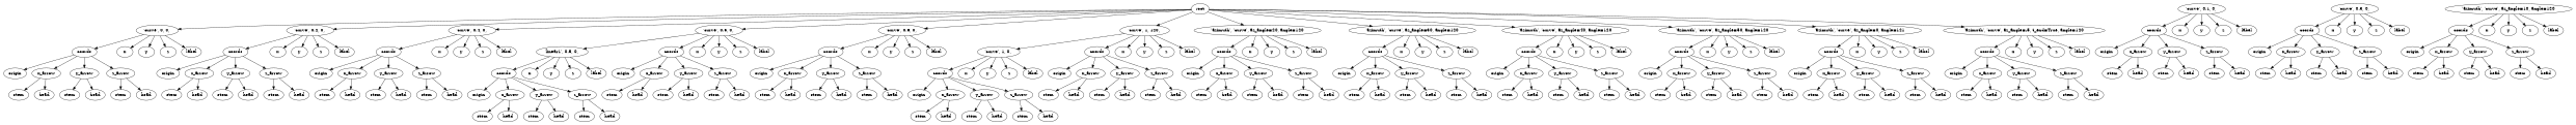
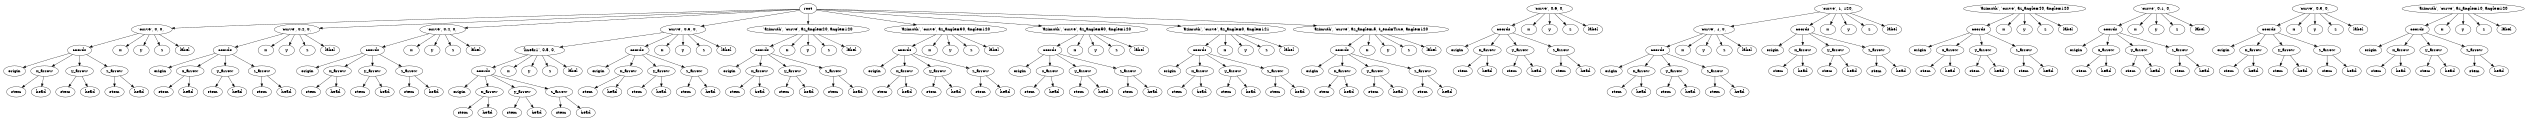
  digraph {
    rankdir=TB
    n1 [label=root]
    n2 [label="'curve',\ 0,\ 0,\ "]
    n3 [label="'curve',\ 0\.2,\ 0,\ "]
    n4 [label="'curve',\ 0\.4,\ 0,\ "]
    n5 [label="'curve',\ 0\.5,\ 0,\ "]
    n6 [label="'curve',\ 0\.6,\ 0,\ "]
    n7 [label="'curve',\ 1,\ 120,\ "]
    n8 [label="'azimuth',\ 'curve',\ az_angle=20,\ angle=120"]
    n9 [label="'azimuth',\ 'curve',\ az_angle=30,\ angle=120"]
    n10 [label="'azimuth',\ 'curve',\ az_angle=40,\ angle=120"]
    n11 [label="'azimuth',\ 'curve',\ az_angle=50,\ angle=120"]
    n12 [label="'azimuth',\ 'curve',\ az_angle=0,\ angle=121"]
    n13 [label="'azimuth',\ 'curve',\ az_angle=\-5,\ t_end=True,\ angle=120"]
    n14 [label="'linear1',\ 0\.5,\ 0,\ "]
    n15 [label=coords]
    n16 [label=x]
    n17 [label=y]
    n18 [label=z]
    n19 [label=label]
    n20 [label=coords]
    n21 [label=x]
    n22 [label=y]
    n23 [label=z]
    n24 [label=label]
    n25 [label="'curve',\ 0\.1,\ 0,\ "]
    n26 [label=coords]
    n27 [label=x]
    n28 [label=y]
    n29 [label=z]
    n30 [label=label]
    n31 [label=coords]
    n32 [label=x]
    n33 [label=y]
    n34 [label=z]
    n35 [label=label]
    n36 [label="'curve',\ 0\.3,\ 0,\ "]
    n37 [label=coords]
    n38 [label=x]
    n39 [label=y]
    n40 [label=z]
    n41 [label=label]
    n42 [label=coords]
    n43 [label=x]
    n44 [label=y]
    n45 [label=z]
    n46 [label=label]
    n47 [label=coords]
    n48 [label=x]
    n49 [label=y]
    n50 [label=z]
    n51 [label=label]
    n52 [label=coords]
    n53 [label=x]
    n54 [label=y]
    n55 [label=z]
    n56 [label=label]
    n57 [label="'curve',\ 1,\ 0,\ "]
    n58 [label=coords]
    n59 [label=x]
    n60 [label=y]
    n61 [label=z]
    n62 [label=label]
    n63 [label=coords]
    n64 [label=x]
    n65 [label=y]
    n66 [label=z]
    n67 [label=label]
    n68 [label="'azimuth',\ 'curve',\ az_angle=10,\ angle=120"]
    n69 [label=coords]
    n70 [label=x]
    n71 [label=y]
    n72 [label=z]
    n73 [label=label]
    n74 [label=coords]
    n75 [label=x]
    n76 [label=y]
    n77 [label=z]
    n78 [label=label]
    n79 [label=coords]
    n80 [label=x]
    n81 [label=y]
    n82 [label=z]
    n83 [label=label]
    n84 [label=coords]
    n85 [label=x]
    n86 [label=y]
    n87 [label=z]
    n88 [label=label]
    n89 [label=coords]
    n90 [label=x]
    n91 [label=y]
    n92 [label=z]
    n93 [label=label]
    n94 [label=coords]
    n95 [label=x]
    n96 [label=y]
    n97 [label=z]
    n98 [label=label]
    n99 [label=coords]
    n100 [label=x]
    n101 [label=y]
    n102 [label=z]
    n103 [label=label]
    n104 [label=origin]
    n105 [label=x_arrow]
    n106 [label=y_arrow]
    n107 [label=z_arrow]
    n108 [label=stem]
    n109 [label=head]
    n110 [label=stem]
    n111 [label=head]
    n112 [label=stem]
    n113 [label=head]
    n114 [label=origin]
    n115 [label=x_arrow]
    n116 [label=y_arrow]
    n117 [label=z_arrow]
    n118 [label=stem]
    n119 [label=head]
    n120 [label=stem]
    n121 [label=head]
    n122 [label=stem]
    n123 [label=head]
    n124 [label=origin]
    n125 [label=x_arrow]
    n126 [label=y_arrow]
    n127 [label=z_arrow]
    n128 [label=stem]
    n129 [label=head]
    n130 [label=stem]
    n131 [label=head]
    n132 [label=stem]
    n133 [label=head]
    n134 [label=origin]
    n135 [label=x_arrow]
    n136 [label=y_arrow]
    n137 [label=z_arrow]
    n138 [label=stem]
    n139 [label=head]
    n140 [label=stem]
    n141 [label=head]
    n142 [label=stem]
    n143 [label=head]
    n144 [label=origin]
    n145 [label=x_arrow]
    n146 [label=y_arrow]
    n147 [label=z_arrow]
    n148 [label=stem]
    n149 [label=head]
    n150 [label=stem]
    n151 [label=head]
    n152 [label=stem]
    n153 [label=head]
    n154 [label=origin]
    n155 [label=x_arrow]
    n156 [label=y_arrow]
    n157 [label=z_arrow]
    n158 [label=stem]
    n159 [label=head]
    n160 [label=stem]
    n161 [label=head]
    n162 [label=stem]
    n163 [label=head]
    n164 [label=origin]
    n165 [label=x_arrow]
    n166 [label=y_arrow]
    n167 [label=z_arrow]
    n168 [label=stem]
    n169 [label=head]
    n170 [label=stem]
    n171 [label=head]
    n172 [label=stem]
    n173 [label=head]
    n174 [label=origin]
    n175 [label=x_arrow]
    n176 [label=y_arrow]
    n177 [label=z_arrow]
    n178 [label=stem]
    n179 [label=head]
    n180 [label=stem]
    n181 [label=head]
    n182 [label=stem]
    n183 [label=head]
    n184 [label=origin]
    n185 [label=x_arrow]
    n186 [label=y_arrow]
    n187 [label=z_arrow]
    n188 [label=stem]
    n189 [label=head]
    n190 [label=stem]
    n191 [label=head]
    n192 [label=stem]
    n193 [label=head]
    n194 [label=origin]
    n195 [label=x_arrow]
    n196 [label=y_arrow]
    n197 [label=z_arrow]
    n198 [label=stem]
    n199 [label=head]
    n200 [label=stem]
    n201 [label=head]
    n202 [label=stem]
    n203 [label=head]
    n204 [label=origin]
    n205 [label=x_arrow]
    n206 [label=y_arrow]
    n207 [label=z_arrow]
    n208 [label=stem]
    n209 [label=head]
    n210 [label=stem]
    n211 [label=head]
    n212 [label=stem]
    n213 [label=head]
    n214 [label=origin]
    n215 [label=x_arrow]
    n216 [label=y_arrow]
    n217 [label=z_arrow]
    n218 [label=stem]
    n219 [label=head]
    n220 [label=stem]
    n221 [label=head]
    n222 [label=stem]
    n223 [label=head]
    n224 [label=origin]
    n225 [label=x_arrow]
    n226 [label=y_arrow]
    n227 [label=z_arrow]
    n228 [label=stem]
    n229 [label=head]
    n230 [label=stem]
    n231 [label=head]
    n232 [label=stem]
    n233 [label=head]
    n234 [label=origin]
    n235 [label=x_arrow]
    n236 [label=y_arrow]
    n237 [label=z_arrow]
    n238 [label=stem]
    n239 [label=head]
    n240 [label=stem]
    n241 [label=head]
    n242 [label=stem]
    n243 [label=head]
    n244 [label=origin]
    n245 [label=x_arrow]
    n246 [label=y_arrow]
    n247 [label=z_arrow]
    n248 [label=stem]
    n249 [label=head]
    n250 [label=stem]
    n251 [label=head]
    n252 [label=stem]
    n253 [label=head]
    n254 [label=origin]
    n255 [label=x_arrow]
    n256 [label=y_arrow]
    n257 [label=z_arrow]
    n258 [label=stem]
    n259 [label=head]
    n260 [label=stem]
    n261 [label=head]
    n262 [label=stem]
    n263 [label=head]
    n264 [label=origin]
    n265 [label=x_arrow]
    n266 [label=y_arrow]
    n267 [label=z_arrow]
    n268 [label=stem]
    n269 [label=head]
    n270 [label=stem]
    n271 [label=head]
    n272 [label=stem]
    n273 [label=head]
    n1 -> n2
    n1 -> n3
    n1 -> n4
    n1 -> n5
-   n1 -> n6
-   n1 -> n7
    n1 -> n8
    n1 -> n9
-   n1 -> n10
    n1 -> n11
    n1 -> n12
    n1 -> n13
    n2 -> n20
    n2 -> n21
    n2 -> n22
    n2 -> n23
    n2 -> n24
    n3 -> n31
    n3 -> n32
    n3 -> n33
    n3 -> n34
    n3 -> n35
    n4 -> n42
    n4 -> n43
    n4 -> n44
    n4 -> n45
    n4 -> n46
    n5 -> n14
    n5 -> n47
    n5 -> n48
    n5 -> n49
    n5 -> n50
    n5 -> n51
    n6 -> n52
    n6 -> n53
    n6 -> n54
    n6 -> n55
    n6 -> n56
    n7 -> n57
    n7 -> n63
    n7 -> n64
    n7 -> n65
    n7 -> n66
    n7 -> n67
    n8 -> n74
    n8 -> n75
    n8 -> n76
    n8 -> n77
    n8 -> n78
    n9 -> n79
    n9 -> n80
    n9 -> n81
    n9 -> n82
    n9 -> n83
    n10 -> n84
    n10 -> n85
    n10 -> n86
    n10 -> n87
    n10 -> n88
    n11 -> n89
    n11 -> n90
    n11 -> n91
    n11 -> n92
    n11 -> n93
    n12 -> n94
    n12 -> n95
    n12 -> n96
    n12 -> n97
    n12 -> n98
    n13 -> n99
    n13 -> n100
    n13 -> n101
    n13 -> n102
    n13 -> n103
    n14 -> n15
    n14 -> n16
    n14 -> n17
    n14 -> n18
    n14 -> n19
    n15 -> n104
    n15 -> n105
    n15 -> n106
    n15 -> n107
    n20 -> n114
    n20 -> n115
    n20 -> n116
    n20 -> n117
    n25 -> n26
    n25 -> n27
    n25 -> n28
    n25 -> n29
    n25 -> n30
    n26 -> n124
    n26 -> n125
    n26 -> n126
    n26 -> n127
    n31 -> n134
    n31 -> n135
    n31 -> n136
    n31 -> n137
    n36 -> n37
    n36 -> n38
    n36 -> n39
    n36 -> n40
    n36 -> n41
    n37 -> n144
    n37 -> n145
    n37 -> n146
    n37 -> n147
    n42 -> n154
    n42 -> n155
    n42 -> n156
    n42 -> n157
    n47 -> n164
    n47 -> n165
    n47 -> n166
    n47 -> n167
    n52 -> n174
    n52 -> n175
    n52 -> n176
    n52 -> n177
    n57 -> n58
    n57 -> n59
    n57 -> n60
    n57 -> n61
    n57 -> n62
    n58 -> n184
    n58 -> n185
    n58 -> n186
    n58 -> n187
    n63 -> n194
    n63 -> n195
    n63 -> n196
    n63 -> n197
    n68 -> n69
    n68 -> n70
    n68 -> n71
    n68 -> n72
    n68 -> n73
    n69 -> n204
    n69 -> n205
    n69 -> n206
    n69 -> n207
    n74 -> n214
    n74 -> n215
    n74 -> n216
    n74 -> n217
    n79 -> n224
    n79 -> n225
    n79 -> n226
    n79 -> n227
    n84 -> n234
    n84 -> n235
    n84 -> n236
    n84 -> n237
    n89 -> n244
    n89 -> n245
    n89 -> n246
    n89 -> n247
    n94 -> n254
    n94 -> n255
    n94 -> n256
    n94 -> n257
    n99 -> n264
    n99 -> n265
    n99 -> n266
    n99 -> n267
    n105 -> n108
    n105 -> n109
    n106 -> n110
    n106 -> n111
    n107 -> n112
    n107 -> n113
    n115 -> n118
    n115 -> n119
    n116 -> n120
    n116 -> n121
    n117 -> n122
    n117 -> n123
    n125 -> n128
    n125 -> n129
    n126 -> n130
    n126 -> n131
    n127 -> n132
    n127 -> n133
    n135 -> n138
    n135 -> n139
    n136 -> n140
    n136 -> n141
    n137 -> n142
    n137 -> n143
    n145 -> n148
    n145 -> n149
    n146 -> n150
    n146 -> n151
    n147 -> n152
    n147 -> n153
    n155 -> n158
    n155 -> n159
    n156 -> n160
    n156 -> n161
    n157 -> n162
    n157 -> n163
    n165 -> n168
    n165 -> n169
    n166 -> n170
    n166 -> n171
    n167 -> n172
    n167 -> n173
    n175 -> n178
    n175 -> n179
    n176 -> n180
    n176 -> n181
    n177 -> n182
    n177 -> n183
    n185 -> n188
    n185 -> n189
    n186 -> n190
    n186 -> n191
    n187 -> n192
    n187 -> n193
    n195 -> n198
    n195 -> n199
    n196 -> n200
    n196 -> n201
    n197 -> n202
    n197 -> n203
    n205 -> n208
    n205 -> n209
    n206 -> n210
    n206 -> n211
    n207 -> n212
    n207 -> n213
    n215 -> n218
    n215 -> n219
    n216 -> n220
    n216 -> n221
    n217 -> n222
    n217 -> n223
    n225 -> n228
    n225 -> n229
    n226 -> n230
    n226 -> n231
    n227 -> n232
    n227 -> n233
    n235 -> n238
    n235 -> n239
    n236 -> n240
    n236 -> n241
    n237 -> n242
    n237 -> n243
    n245 -> n248
    n245 -> n249
    n246 -> n250
    n246 -> n251
    n247 -> n252
    n247 -> n253
    n255 -> n258
    n255 -> n259
    n256 -> n260
    n256 -> n261
    n257 -> n262
    n257 -> n263
    n265 -> n268
    n265 -> n269
    n266 -> n270
    n266 -> n271
    n267 -> n272
    n267 -> n273
  }
